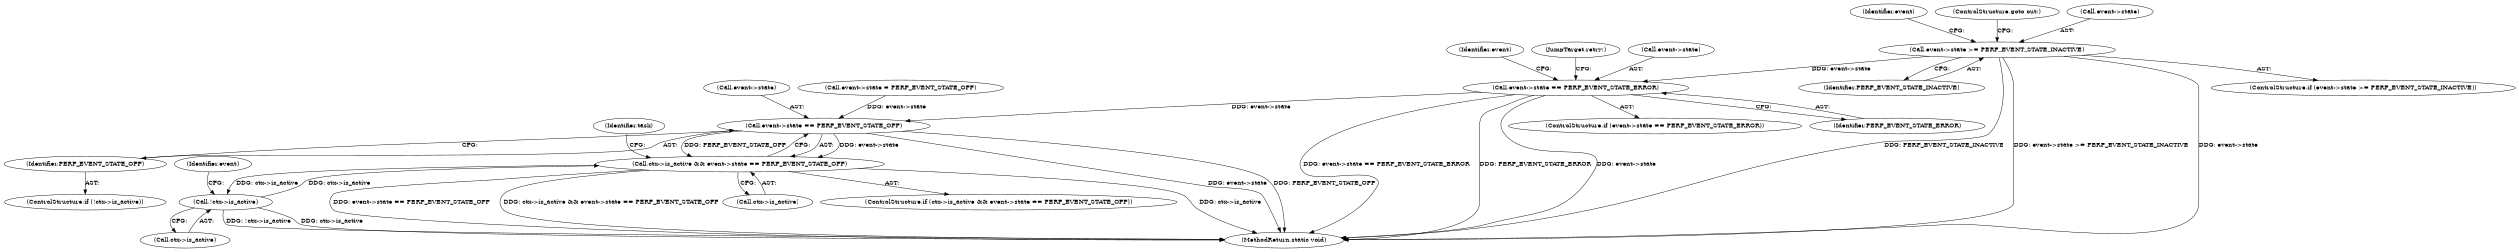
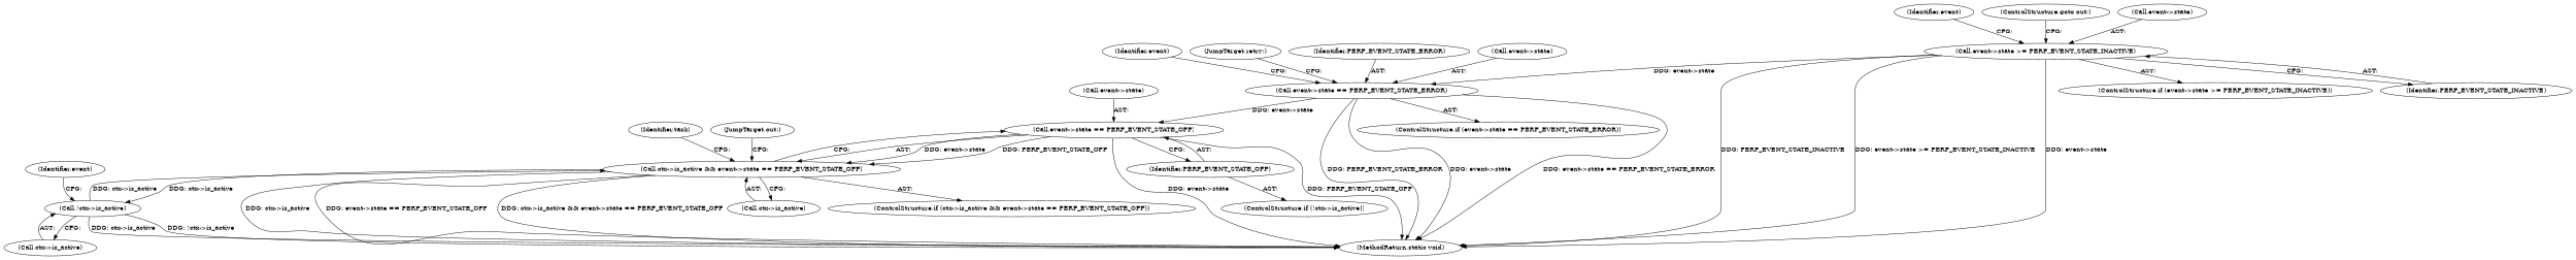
  digraph {
    n1 [label="(Call,event->state == PERF_EVENT_STATE_ERROR)"]
    n2 [label="(Call,event->state == PERF_EVENT_STATE_OFF)"]
    n3 [label="(ControlStructure,if (event->state == PERF_EVENT_STATE_ERROR))"]
    n4 [label="(Identifier,PERF_EVENT_STATE_ERROR)"]
    n5 [label="(MethodReturn,static void)"]
    n6 [label="(Call,ctx->is_active && event->state == PERF_EVENT_STATE_OFF)"]
    n7 [label="(Identifier,PERF_EVENT_STATE_OFF)"]
    n8 [label="(Call,event->state >= PERF_EVENT_STATE_INACTIVE)"]
    n9 [label="(ControlStructure,if (event->state >= PERF_EVENT_STATE_INACTIVE))"]
    n10 [label="(Identifier,PERF_EVENT_STATE_INACTIVE)"]
    n11 [label="(Call,!ctx->is_active)"]
    n12 [label="(Call,ctx->is_active)"]
    n13 [label="(ControlStructure,if (ctx->is_active && event->state == PERF_EVENT_STATE_OFF))"]
    n14 [label="(ControlStructure,if (!ctx->is_active))"]
    n15 [label="(Call,ctx->is_active)"]
    n16 [label="(Identifier,event)"]
+   n17 [label="(JumpTarget,out:)"]
    n18 [label="(Call,event->state)"]
    n19 [label="(ControlStructure,goto out;)"]
    n20 [label="(Call,event->state)"]
    n21 [label="(Call,event->state)"]
    n22 [label="(Identifier,event)"]
    n23 [label="(Identifier,task)"]
    n24 [label="(Identifier,event)"]
-   n25 [label="(Call,event->state = PERF_EVENT_STATE_OFF)"]
    n26 [label="(JumpTarget,retry:)"]
    n1 -> n2 [label="DDG: event->state"]
    n1 -> n3 [label="AST: "]
-   n1 -> n4 [label="CFG: "]
    n1 -> n5 [label="DDG: event->state"]
    n1 -> n5 [label="DDG: event->state == PERF_EVENT_STATE_ERROR"]
    n1 -> n5 [label="DDG: PERF_EVENT_STATE_ERROR"]
    n2 -> n5 [label="DDG: event->state"]
    n2 -> n5 [label="DDG: PERF_EVENT_STATE_OFF"]
    n2 -> n6 [label="AST: "]
    n2 -> n6 [label="DDG: event->state"]
    n2 -> n6 [label="DDG: PERF_EVENT_STATE_OFF"]
    n2 -> n7 [label="CFG: "]
    n4 -> n1 [label="AST: "]
    n6 -> n2 [label="CFG: "]
    n6 -> n5 [label="DDG: ctx->is_active"]
    n6 -> n5 [label="DDG: event->state == PERF_EVENT_STATE_OFF"]
    n6 -> n5 [label="DDG: ctx->is_active && event->state == PERF_EVENT_STATE_OFF"]
    n6 -> n11 [label="DDG: ctx->is_active"]
    n6 -> n12 [label="CFG: "]
    n6 -> n13 [label="AST: "]
    n7 -> n2 [label="AST: "]
    n7 -> n14 [label="AST: "]
    n8 -> n1 [label="DDG: event->state"]
    n8 -> n5 [label="DDG: PERF_EVENT_STATE_INACTIVE"]
    n8 -> n5 [label="DDG: event->state >= PERF_EVENT_STATE_INACTIVE"]
    n8 -> n5 [label="DDG: event->state"]
    n8 -> n9 [label="AST: "]
    n8 -> n10 [label="CFG: "]
    n10 -> n8 [label="AST: "]
    n11 -> n5 [label="DDG: !ctx->is_active"]
    n11 -> n5 [label="DDG: ctx->is_active"]
    n11 -> n6 [label="DDG: ctx->is_active"]
    n11 -> n15 [label="CFG: "]
    n12 -> n6 [label="AST: "]
    n15 -> n11 [label="AST: "]
    n16 -> n8 [label="CFG: "]
+   n17 -> n6 [label="CFG: "]
    n18 -> n1 [label="AST: "]
    n19 -> n8 [label="CFG: "]
    n20 -> n2 [label="AST: "]
    n21 -> n8 [label="AST: "]
    n22 -> n1 [label="CFG: "]
    n23 -> n6 [label="CFG: "]
    n24 -> n11 [label="CFG: "]
-   n25 -> n2 [label="DDG: event->state"]
    n26 -> n1 [label="CFG: "]
  }
